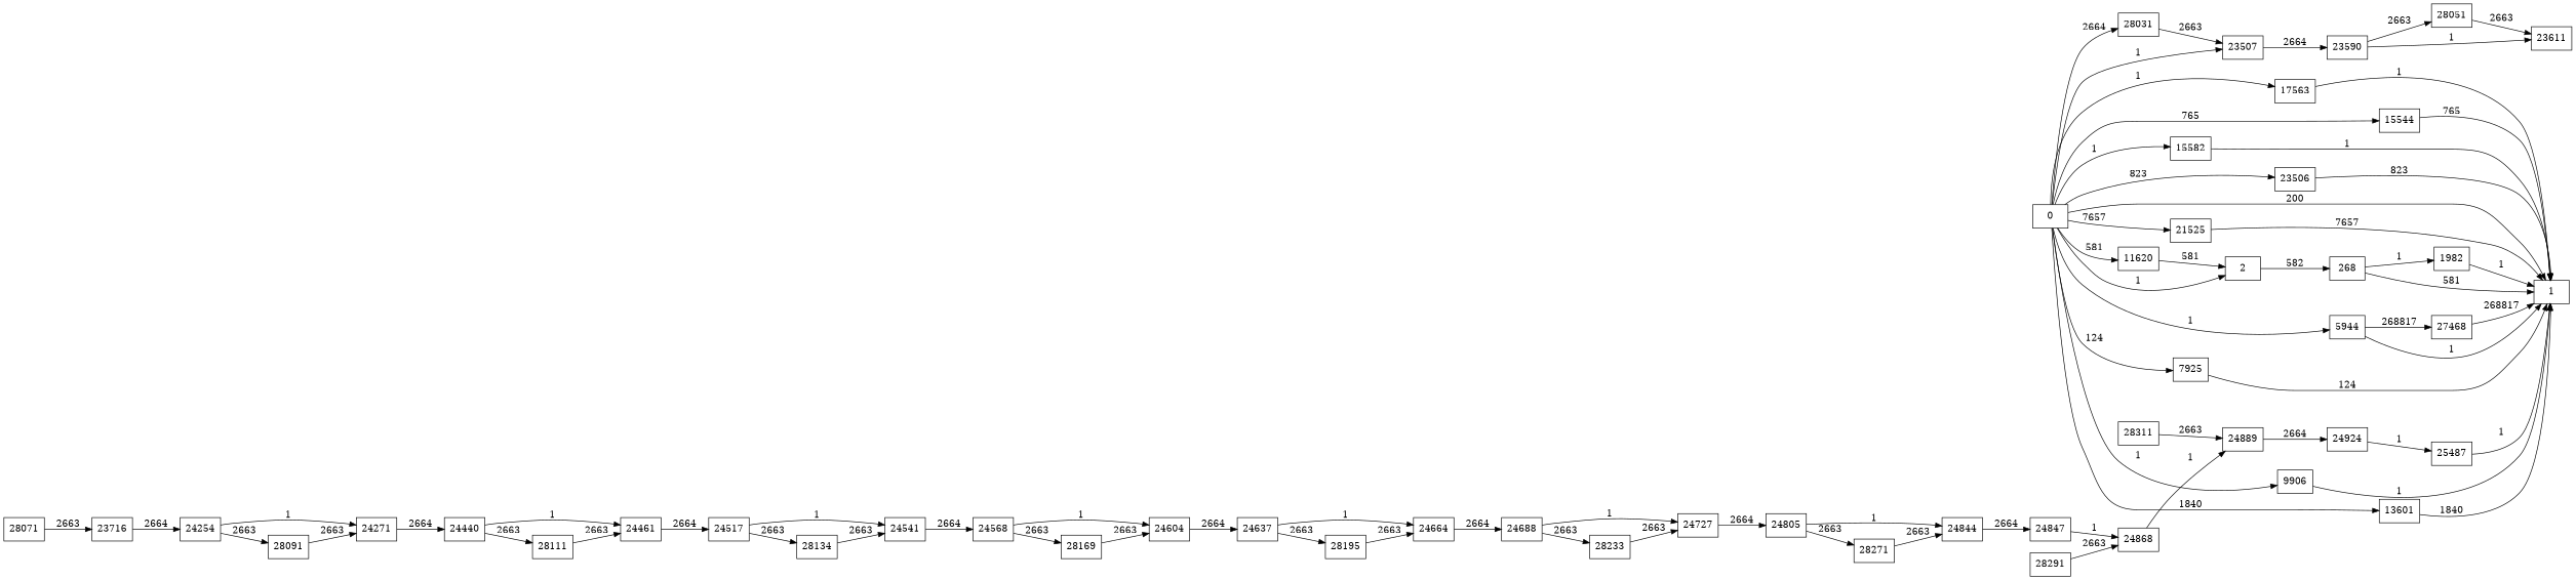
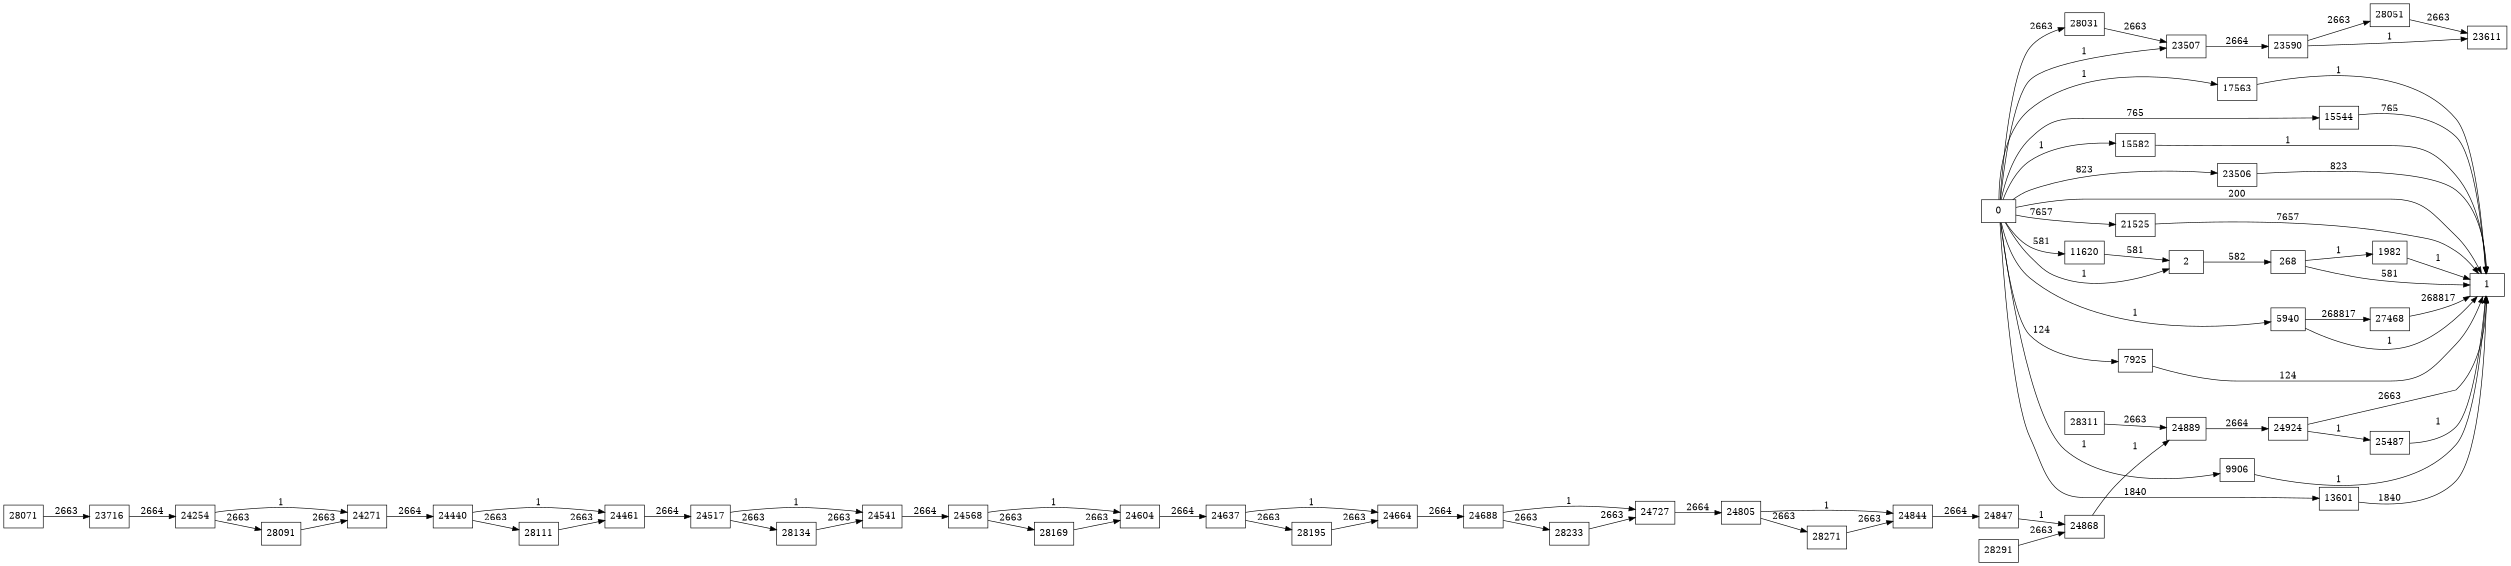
  digraph {
    rankdir=LR
    node [shape=rectangle]
    2
    268
    1
    1982
-   5944
+   5944 [label=5940]
    27468
    7925
    9906
    11620
    13601
    15582
    17563
    n13 [label=15544]
    21525
    23506
    23507
    23590
    23611
    28051
    n20 [label=24254]
    23716
    28071
    24271
    28091
    24440
    24461
    28111
    24517
    24541
    28134
    24568
    24604
    28169
    24637
    24664
    28195
    24688
    24727
    28233
    24805
    24844
    28271
    24847
    24868
    24889
    28291
    24924
    28311
    25487
    28031
    0
    2 -> 268 [label=582]
    268 -> 1 [label=581]
    268 -> 1982 [label=1]
    1982 -> 1 [label=1]
    5944 -> 1 [label=1]
    5944 -> 27468 [label=268817]
    27468 -> 1 [label=268817]
    7925 -> 1 [label=124]
    9906 -> 1 [label=1]
    11620 -> 2 [label=581]
    13601 -> 1 [label=1840]
    15582 -> 1 [label=1]
    17563 -> 1 [label=1]
    n13 -> 1 [label=765]
    21525 -> 1 [label=7657]
    23506 -> 1 [label=823]
    23507 -> 23590 [label=2664]
    23590 -> 23611 [label=1]
    23590 -> 28051 [label=2663]
    28051 -> 23611 [label=2663]
    n20 -> 24271 [label=1]
    n20 -> 28091 [label=2663]
    23716 -> n20 [label=2664]
    28071 -> 23716 [label=2663]
    24271 -> 24440 [label=2664]
    28091 -> 24271 [label=2663]
    24440 -> 24461 [label=1]
    24440 -> 28111 [label=2663]
    24461 -> 24517 [label=2664]
    28111 -> 24461 [label=2663]
    24517 -> 24541 [label=1]
    24517 -> 28134 [label=2663]
    24541 -> 24568 [label=2664]
    28134 -> 24541 [label=2663]
    24568 -> 24604 [label=1]
    24568 -> 28169 [label=2663]
    24604 -> 24637 [label=2664]
    28169 -> 24604 [label=2663]
    24637 -> 24664 [label=1]
    24637 -> 28195 [label=2663]
    24664 -> 24688 [label=2664]
    28195 -> 24664 [label=2663]
    24688 -> 24727 [label=1]
    24688 -> 28233 [label=2663]
    24727 -> 24805 [label=2664]
    28233 -> 24727 [label=2663]
    24805 -> 24844 [label=1]
    24805 -> 28271 [label=2663]
    24844 -> 24847 [label=2664]
    28271 -> 24844 [label=2663]
    24847 -> 24868 [label=1]
    24868 -> 24889 [label=1]
    24889 -> 24924 [label=2664]
    28291 -> 24868 [label=2663]
+   24924 -> 1 [label=2663]
    24924 -> 25487 [label=1]
    28311 -> 24889 [label=2663]
    25487 -> 1 [label=1]
    28031 -> 23507 [label=2663]
    0 -> 2 [label=1]
    0 -> 1 [label=200]
    0 -> 5944 [label=1]
    0 -> 7925 [label=124]
    0 -> 9906 [label=1]
    0 -> 11620 [label=581]
    0 -> 13601 [label=1840]
    0 -> 15582 [label=1]
    0 -> 17563 [label=1]
    0 -> n13 [label=765]
    0 -> 21525 [label=7657]
    0 -> 23506 [label=823]
    0 -> 23507 [label=1]
-   0 -> 28031 [label=2664]
+   0 -> 28031 [label=2663]
  }
